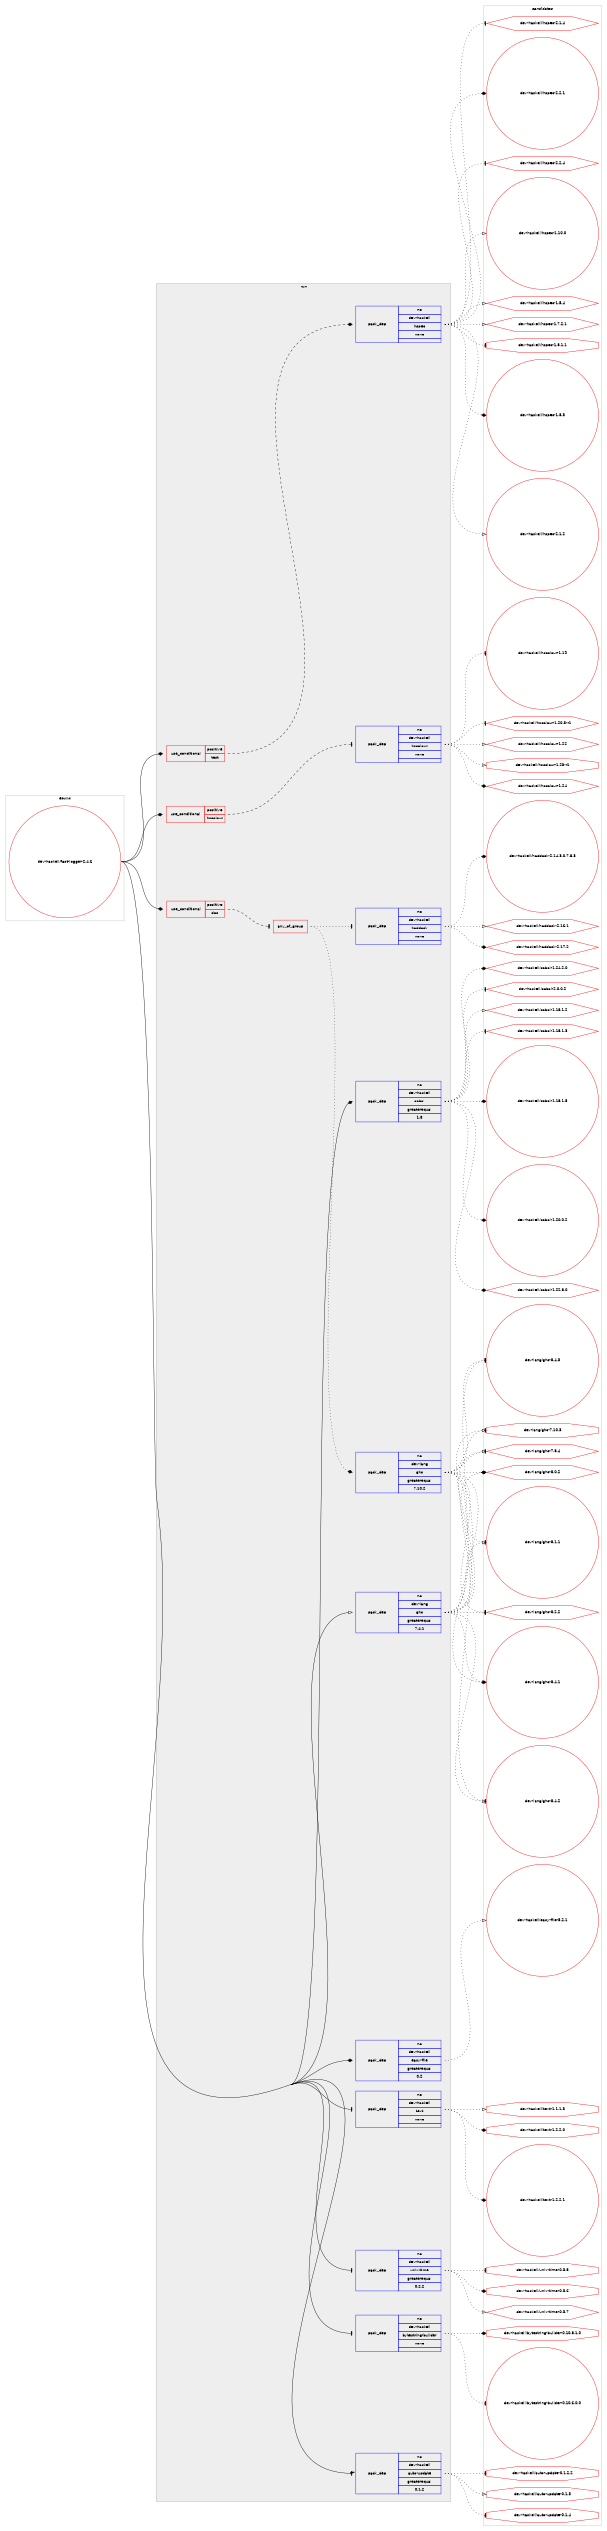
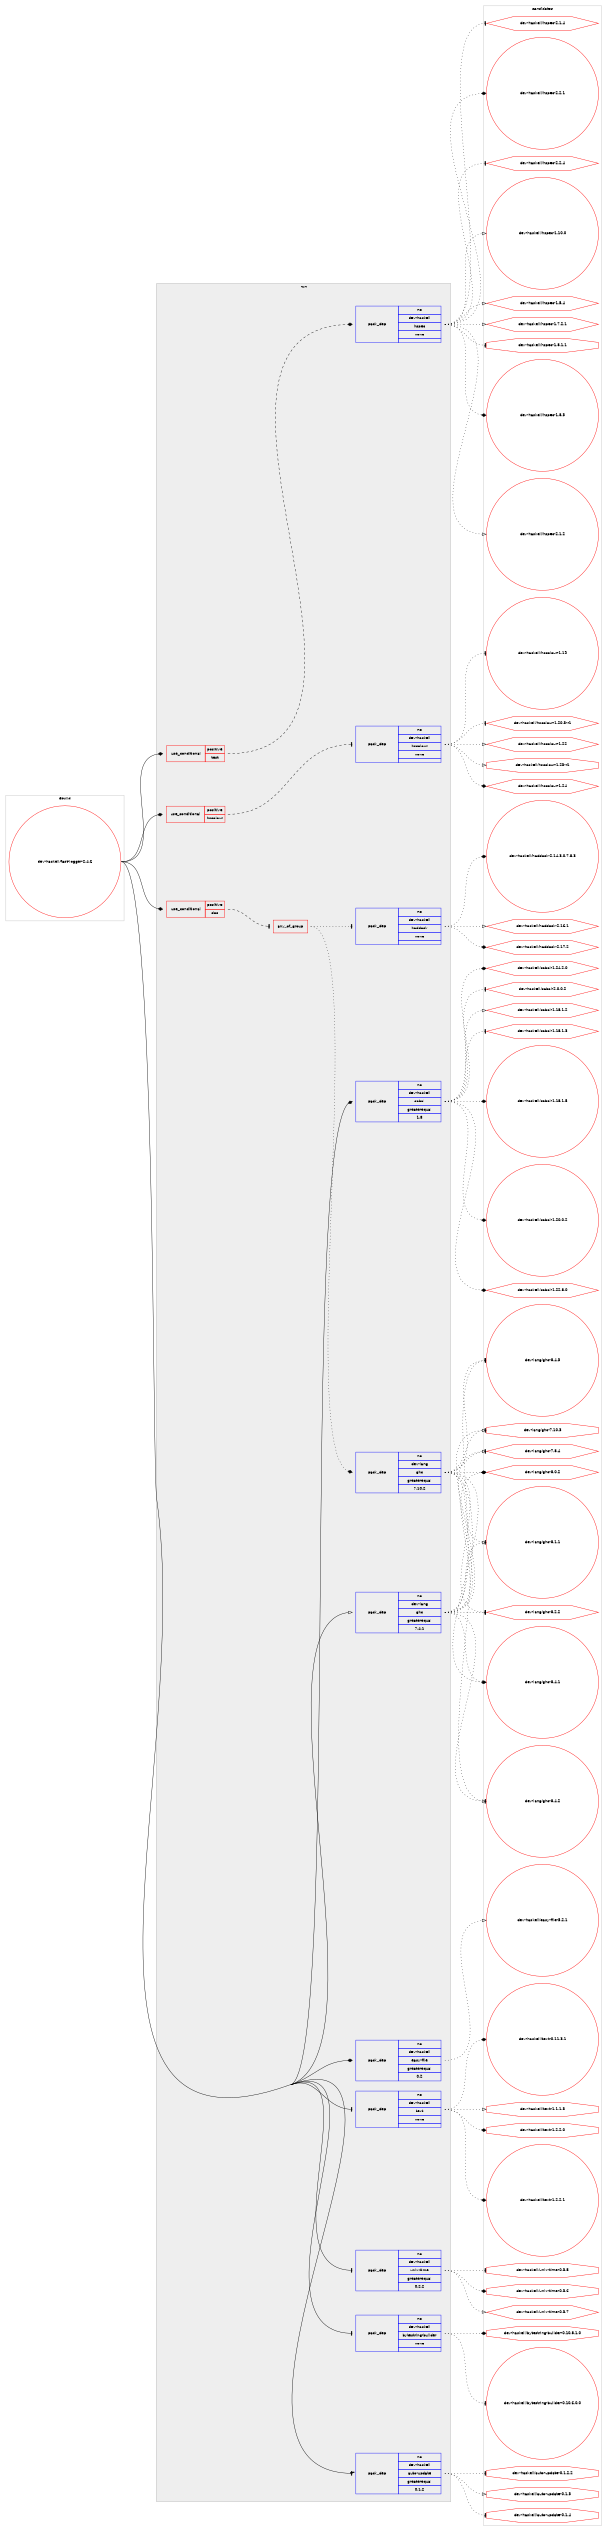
  digraph {
    compound=true
    concentrate=true
    fontname=Helvetica
    fontsize=10
    newrank=true
    rankdir=LR
    ranksep=1.5
    node [color=red fontname=Helvetica fontsize=10 shape=hexagon]
    edge [arrowhead=tee headport=w style=dotted tailport=e weight=100]
    n1 [label="dev-haskell/fast-logger-2.4.6" shape=circle width=4]
    n2 [color=blue label=<<TABLE BORDER="0" CELLBORDER="1" CELLSPACING="0" CELLPADDING="4" WIDTH="220"><TR><TD ROWSPAN="6" CELLPADDING="30">pack_dep</TD></TR><TR><TD WIDTH="110">no</TD></TR><TR><TD>dev-haskell</TD></TR><TR><TD>haddock</TD></TR><TR><TD>none</TD></TR><TR><TD></TD></TR></TABLE>> shape=none]
    n3 [color=blue label=<<TABLE BORDER="0" CELLBORDER="1" CELLSPACING="0" CELLPADDING="4" WIDTH="220"><TR><TD ROWSPAN="6" CELLPADDING="30">pack_dep</TD></TR><TR><TD WIDTH="110">no</TD></TR><TR><TD>dev-lang</TD></TR><TR><TD>ghc</TD></TR><TR><TD>greaterequal</TD></TR><TR><TD>7.10.2</TD></TR></TABLE>> shape=none]
    n4 [label=<<TABLE BORDER="0" CELLBORDER="1" CELLSPACING="0" CELLPADDING="4"><TR><TD CELLPADDING="10">any_of_group</TD></TR></TABLE>> shape=none]
    n5 [label=<<TABLE BORDER="0" CELLBORDER="1" CELLSPACING="0" CELLPADDING="4"><TR><TD ROWSPAN="3" CELLPADDING="10">use_conditional</TD></TR><TR><TD>positive</TD></TR><TR><TD>doc</TD></TR></TABLE>> shape=none]
    n6 [color=blue label=<<TABLE BORDER="0" CELLBORDER="1" CELLSPACING="0" CELLPADDING="4" WIDTH="220"><TR><TD ROWSPAN="6" CELLPADDING="30">pack_dep</TD></TR><TR><TD WIDTH="110">no</TD></TR><TR><TD>dev-haskell</TD></TR><TR><TD>hscolour</TD></TR><TR><TD>none</TD></TR><TR><TD></TD></TR></TABLE>> shape=none]
    n7 [label=<<TABLE BORDER="0" CELLBORDER="1" CELLSPACING="0" CELLPADDING="4"><TR><TD ROWSPAN="3" CELLPADDING="10">use_conditional</TD></TR><TR><TD>positive</TD></TR><TR><TD>hscolour</TD></TR></TABLE>> shape=none]
    n8 [color=blue label=<<TABLE BORDER="0" CELLBORDER="1" CELLSPACING="0" CELLPADDING="4" WIDTH="220"><TR><TD ROWSPAN="6" CELLPADDING="30">pack_dep</TD></TR><TR><TD WIDTH="110">no</TD></TR><TR><TD>dev-haskell</TD></TR><TR><TD>hspec</TD></TR><TR><TD>none</TD></TR><TR><TD></TD></TR></TABLE>> shape=none]
    n9 [label=<<TABLE BORDER="0" CELLBORDER="1" CELLSPACING="0" CELLPADDING="4"><TR><TD ROWSPAN="3" CELLPADDING="10">use_conditional</TD></TR><TR><TD>positive</TD></TR><TR><TD>test</TD></TR></TABLE>> shape=none]
    n10 [color=blue label=<<TABLE BORDER="0" CELLBORDER="1" CELLSPACING="0" CELLPADDING="4" WIDTH="220"><TR><TD ROWSPAN="6" CELLPADDING="30">pack_dep</TD></TR><TR><TD WIDTH="110">no</TD></TR><TR><TD>dev-haskell</TD></TR><TR><TD>cabal</TD></TR><TR><TD>greaterequal</TD></TR><TR><TD>1.8</TD></TR></TABLE>> shape=none]
    n11 [color=blue label=<<TABLE BORDER="0" CELLBORDER="1" CELLSPACING="0" CELLPADDING="4" WIDTH="220"><TR><TD ROWSPAN="6" CELLPADDING="30">pack_dep</TD></TR><TR><TD WIDTH="110">no</TD></TR><TR><TD>dev-haskell</TD></TR><TR><TD>bytestring-builder</TD></TR><TR><TD>none</TD></TR><TR><TD></TD></TR></TABLE>> shape=none]
    n12 [color=blue label=<<TABLE BORDER="0" CELLBORDER="1" CELLSPACING="0" CELLPADDING="4" WIDTH="220"><TR><TD ROWSPAN="6" CELLPADDING="30">pack_dep</TD></TR><TR><TD WIDTH="110">no</TD></TR><TR><TD>dev-haskell</TD></TR><TR><TD>auto-update</TD></TR><TR><TD>greaterequal</TD></TR><TR><TD>0.1.2</TD></TR></TABLE>> shape=none]
    n13 [color=blue label=<<TABLE BORDER="0" CELLBORDER="1" CELLSPACING="0" CELLPADDING="4" WIDTH="220"><TR><TD ROWSPAN="6" CELLPADDING="30">pack_dep</TD></TR><TR><TD WIDTH="110">no</TD></TR><TR><TD>dev-haskell</TD></TR><TR><TD>easy-file</TD></TR><TR><TD>greaterequal</TD></TR><TR><TD>0.2</TD></TR></TABLE>> shape=none]
    n14 [color=blue label=<<TABLE BORDER="0" CELLBORDER="1" CELLSPACING="0" CELLPADDING="4" WIDTH="220"><TR><TD ROWSPAN="6" CELLPADDING="30">pack_dep</TD></TR><TR><TD WIDTH="110">no</TD></TR><TR><TD>dev-haskell</TD></TR><TR><TD>text</TD></TR><TR><TD>none</TD></TR><TR><TD></TD></TR></TABLE>> shape=none]
    n15 [color=blue label=<<TABLE BORDER="0" CELLBORDER="1" CELLSPACING="0" CELLPADDING="4" WIDTH="220"><TR><TD ROWSPAN="6" CELLPADDING="30">pack_dep</TD></TR><TR><TD WIDTH="110">no</TD></TR><TR><TD>dev-haskell</TD></TR><TR><TD>unix-time</TD></TR><TR><TD>greaterequal</TD></TR><TR><TD>0.2.2</TD></TR></TABLE>> shape=none]
    n16 [color=blue label=<<TABLE BORDER="0" CELLBORDER="1" CELLSPACING="0" CELLPADDING="4" WIDTH="220"><TR><TD ROWSPAN="6" CELLPADDING="30">pack_dep</TD></TR><TR><TD WIDTH="110">no</TD></TR><TR><TD>dev-lang</TD></TR><TR><TD>ghc</TD></TR><TR><TD>greaterequal</TD></TR><TR><TD>7.4.1</TD></TR></TABLE>> shape=none]
    n17 [label="dev-haskell/haddock-2.14.3.0.7.8.3" shape=circle width=4]
    n18 [label="dev-haskell/haddock-2.16.1" width=4]
    n19 [label="dev-haskell/haddock-2.17.2" width=4]
    n20 [label="dev-haskell/hscolour-1.19" shape=circle width=4]
    n21 [label="dev-haskell/hscolour-1.20.3-r1" width=4]
    n22 [label="dev-haskell/hscolour-1.22" width=4]
    n23 [label="dev-haskell/hscolour-1.23-r1" shape=octagon width=4]
    n24 [label="dev-haskell/hscolour-1.24" width=4]
    n25 [label="dev-lang/ghc-7.10.3" shape=octagon width=4]
    n26 [label="dev-lang/ghc-7.8.4" width=4]
    n27 [label="dev-lang/ghc-8.0.2" width=4]
    n28 [label="dev-lang/ghc-8.1.1" shape=circle width=4]
    n29 [label="dev-lang/ghc-8.2.2" width=4]
    n30 [label="dev-lang/ghc-8.4.1" shape=circle width=4]
    n31 [label="dev-lang/ghc-8.4.2" shape=circle width=4]
    n32 [label="dev-lang/ghc-8.4.3" shape=circle width=4]
    n33 [label="dev-haskell/hspec-1.10.0" shape=circle width=4]
    n34 [label="dev-haskell/hspec-1.5.4" width=4]
    n35 [label="dev-haskell/hspec-1.7.2.1" width=4]
    n36 [label="dev-haskell/hspec-1.8.1.1" shape=octagon width=4]
    n37 [label="dev-haskell/hspec-1.8.3" shape=circle width=4]
    n38 [label="dev-haskell/hspec-2.1.2" shape=circle width=4]
    n39 [label="dev-haskell/hspec-2.1.4" width=4]
    n40 [label="dev-haskell/hspec-2.2.1" shape=circle width=4]
    n41 [label="dev-haskell/hspec-2.2.4" width=4]
    n42 [label="dev-haskell/cabal-1.18.1.2" width=4]
    n43 [label="dev-haskell/cabal-1.18.1.3" width=4]
    n44 [label="dev-haskell/cabal-1.18.1.5" shape=circle width=4]
    n45 [label="dev-haskell/cabal-1.20.0.2" shape=circle width=4]
    n46 [label="dev-haskell/cabal-1.22.8.0" width=4]
    n47 [label="dev-haskell/cabal-1.24.2.0" width=4]
    n48 [label="dev-haskell/cabal-2.0.0.2" width=4]
    n49 [label="dev-haskell/auto-update-0.1.2.2" shape=octagon width=4]
    n50 [label="dev-haskell/auto-update-0.1.3" shape=octagon width=4]
    n51 [label="dev-haskell/auto-update-0.1.4" shape=octagon width=4]
    n52 [label="dev-haskell/bytestring-builder-0.10.6.0.0" shape=circle width=4]
    n53 [label="dev-haskell/bytestring-builder-0.10.8.1.0" shape=octagon width=4]
    n54 [label="dev-haskell/easy-file-5.2.1" shape=circle width=4]
+   n55 [label="dev-haskell/text-0.11.3.1" shape=circle width=4]
    n56 [label="dev-haskell/text-1.1.1.3" shape=octagon width=4]
    n57 [label="dev-haskell/text-1.2.2.0" shape=octagon width=4]
    n58 [label="dev-haskell/text-1.2.2.1" shape=circle width=4]
    n59 [label="dev-haskell/unix-time-0.3.5" shape=octagon width=4]
    n60 [label="dev-haskell/unix-time-0.3.6" shape=octagon width=4]
    n61 [label="dev-haskell/unix-time-0.3.7" width=4]
    subgraph cluster_1 {
      color=gray
      label=<<i>ebuild</i>>
      rank=same
      n1
    }
    subgraph cluster_2 {
      color=gray
      label=<<i>dependencies</i>>
      subgraph cluster_3 {
        color=gray
        fillcolor="#eeeeee"
        label=<<i>compile</i>>
        style=filled
        subgraph sub_4 {
          color=gray
          fillcolor="#eeeeee"
          label=<<i>compile</i>>
          style=filled
          n5
          subgraph sub_5 {
            color=gray
            fillcolor="#eeeeee"
            label=<<i>compile</i>>
            style=filled
            n4
            subgraph sub_6 {
              color=gray
              fillcolor="#eeeeee"
              label=<<i>compile</i>>
              style=filled
              n2
            }
            subgraph sub_7 {
              color=gray
              fillcolor="#eeeeee"
              label=<<i>compile</i>>
              style=filled
              n3
            }
          }
        }
        subgraph sub_8 {
          color=gray
          fillcolor="#eeeeee"
          label=<<i>compile</i>>
          style=filled
          n7
          subgraph sub_9 {
            color=gray
            fillcolor="#eeeeee"
            label=<<i>compile</i>>
            style=filled
            n6
          }
        }
        subgraph sub_10 {
          color=gray
          fillcolor="#eeeeee"
          label=<<i>compile</i>>
          style=filled
          n9
          subgraph sub_11 {
            color=gray
            fillcolor="#eeeeee"
            label=<<i>compile</i>>
            style=filled
            n8
          }
        }
        subgraph sub_12 {
          color=gray
          fillcolor="#eeeeee"
          label=<<i>compile</i>>
          style=filled
          n10
        }
      }
      subgraph cluster_13 {
        color=gray
        fillcolor="#eeeeee"
        label=<<i>compile and run</i>>
        style=filled
        subgraph sub_14 {
          color=gray
          fillcolor="#eeeeee"
          label=<<i>compile and run</i>>
          style=filled
          n11
        }
        subgraph sub_15 {
          color=gray
          fillcolor="#eeeeee"
          label=<<i>compile and run</i>>
          style=filled
          n12
        }
        subgraph sub_16 {
          color=gray
          fillcolor="#eeeeee"
          label=<<i>compile and run</i>>
          style=filled
          n13
        }
        subgraph sub_17 {
          color=gray
          fillcolor="#eeeeee"
          label=<<i>compile and run</i>>
          style=filled
          n14
        }
        subgraph sub_18 {
          color=gray
          fillcolor="#eeeeee"
          label=<<i>compile and run</i>>
          style=filled
          n15
        }
        subgraph sub_19 {
          color=gray
          fillcolor="#eeeeee"
          label=<<i>compile and run</i>>
          style=filled
          n16
        }
      }
      subgraph cluster_20 {
        color=gray
        fillcolor="#eeeeee"
        label=<<i>run</i>>
        style=filled
      }
    }
    subgraph cluster_21 {
      color=gray
      label=<<i>candidates</i>>
      rank=same
      subgraph sub_22 {
        color=black
        label=<<i>candidates</i>>
        nodesep=1
        rank=same
        n17
        n18
        n19
      }
      subgraph sub_23 {
        color=black
        label=<<i>candidates</i>>
        nodesep=1
        rank=same
        n20
        n21
        n22
        n23
        n24
      }
      subgraph sub_24 {
        color=black
        label=<<i>candidates</i>>
        nodesep=1
        rank=same
        n25
        n26
        n27
        n28
        n29
        n30
        n31
        n32
      }
      subgraph sub_25 {
        color=black
        label=<<i>candidates</i>>
        nodesep=1
        rank=same
        n33
        n34
        n35
        n36
        n37
        n38
        n39
        n40
        n41
      }
      subgraph sub_26 {
        color=black
        label=<<i>candidates</i>>
        nodesep=1
        rank=same
        n42
        n43
        n44
        n45
        n46
        n47
        n48
      }
      subgraph sub_27 {
        color=black
        label=<<i>candidates</i>>
        nodesep=1
        rank=same
        n49
        n50
        n51
      }
      subgraph sub_28 {
        color=black
        label=<<i>candidates</i>>
        nodesep=1
        rank=same
        n52
        n53
      }
      subgraph sub_29 {
        color=black
        label=<<i>candidates</i>>
        nodesep=1
        rank=same
        n54
      }
      subgraph sub_30 {
        color=black
        label=<<i>candidates</i>>
        nodesep=1
        rank=same
+       n55
        n56
        n57
        n58
      }
      subgraph sub_31 {
        color=black
        label=<<i>candidates</i>>
        nodesep=1
        rank=same
        n59
        n60
        n61
      }
      subgraph sub_32 {
        color=black
        label=<<i>candidates</i>>
        nodesep=1
        rank=same
        n25
        n26
        n27
        n28
        n29
        n30
        n31
        n32
      }
    }
    n1 -> n5 [arrowhead=diamond style=solid weight=20]
    n1 -> n7 [arrowhead=diamond style=solid weight=20]
    n1 -> n9 [arrowhead=diamond style=solid weight=20]
    n1 -> n10 [arrowhead=diamond style=solid weight=20]
    n1 -> n11 [style=solid weight=20]
    n1 -> n12 [style=solid weight=20]
    n1 -> n13 [arrowhead=diamond style=solid weight=20]
    n1 -> n14 [style=solid weight=20]
    n1 -> n15 [style=solid weight=20]
    n1 -> n16 [arrowhead=onormal style=solid weight=20]
    n2 -> n17 [arrowhead=diamond]
    n2 -> n18 [arrowhead=onormal]
    n2 -> n19 [arrowhead=diamond]
    n3 -> n25
    n3 -> n26
    n3 -> n27 [arrowhead=diamond]
    n3 -> n28
    n3 -> n29
    n3 -> n30 [arrowhead=diamond]
    n3 -> n31
    n3 -> n32
    n4 -> n2 [weight=20]
    n4 -> n3 [arrowhead=diamond weight=20]
    n5 -> n4 [style=dashed weight=20]
    n6 -> n20
    n6 -> n21
    n6 -> n22 [arrowhead=onormal]
    n6 -> n23 [arrowhead=onormal]
    n6 -> n24 [arrowhead=diamond]
    n7 -> n6 [style=dashed weight=20]
    n8 -> n33 [arrowhead=onormal]
    n8 -> n34 [arrowhead=onormal]
    n8 -> n35 [arrowhead=onormal]
    n8 -> n36
    n8 -> n37 [arrowhead=diamond]
    n8 -> n38 [arrowhead=onormal]
    n8 -> n39
    n8 -> n40 [arrowhead=diamond]
    n8 -> n41
    n9 -> n8 [arrowhead=diamond style=dashed weight=20]
    n10 -> n42 [arrowhead=onormal]
    n10 -> n43
    n10 -> n44 [arrowhead=diamond]
    n10 -> n45 [arrowhead=diamond]
    n10 -> n46 [arrowhead=diamond]
    n10 -> n47 [arrowhead=diamond]
    n10 -> n48
    n11 -> n52
    n11 -> n53 [arrowhead=diamond]
    n12 -> n49
    n12 -> n50 [arrowhead=onormal]
    n12 -> n51
    n13 -> n54 [arrowhead=onormal]
+   n14 -> n55 [arrowhead=diamond]
    n14 -> n56 [arrowhead=onormal]
    n14 -> n57 [arrowhead=diamond]
    n14 -> n58 [arrowhead=diamond]
    n15 -> n59
    n15 -> n60 [arrowhead=diamond]
    n15 -> n61 [arrowhead=onormal]
    n16 -> n25 [arrowhead=onormal]
    n16 -> n26 [arrowhead=onormal]
    n16 -> n27 [arrowhead=diamond]
    n16 -> n28 [arrowhead=onormal]
    n16 -> n29
    n16 -> n30 [arrowhead=onormal]
    n16 -> n31 [arrowhead=onormal]
    n16 -> n32
  }
